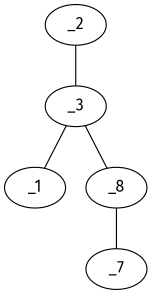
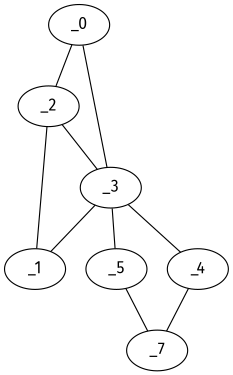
  graph {
    fontname="Fira Sans"
    node [fontname="Fira Sans" y=44]
    edge [fontname="Fira Sans" valence=1]
+   _0 [x=2 y=65]
    _2 [x=29 y=46]
    _3 [x=37]
    _1 [x=3 y=58]
-   _4 [x=112 label=_8]
+   _5 [x=126 y=66]
+   _4 [x=112]
    n7 [label=_7 x=127 y=54]
+   _0 -- _2 [valence=2]
+   _0 -- _3 [valence=2]
    _2 -- _3
    _3 -- _1
+   _3 -- _5 [valence=2]
    _3 -- _4
+   _1 -- _2
+   _5 -- n7
    _4 -- n7
  }
